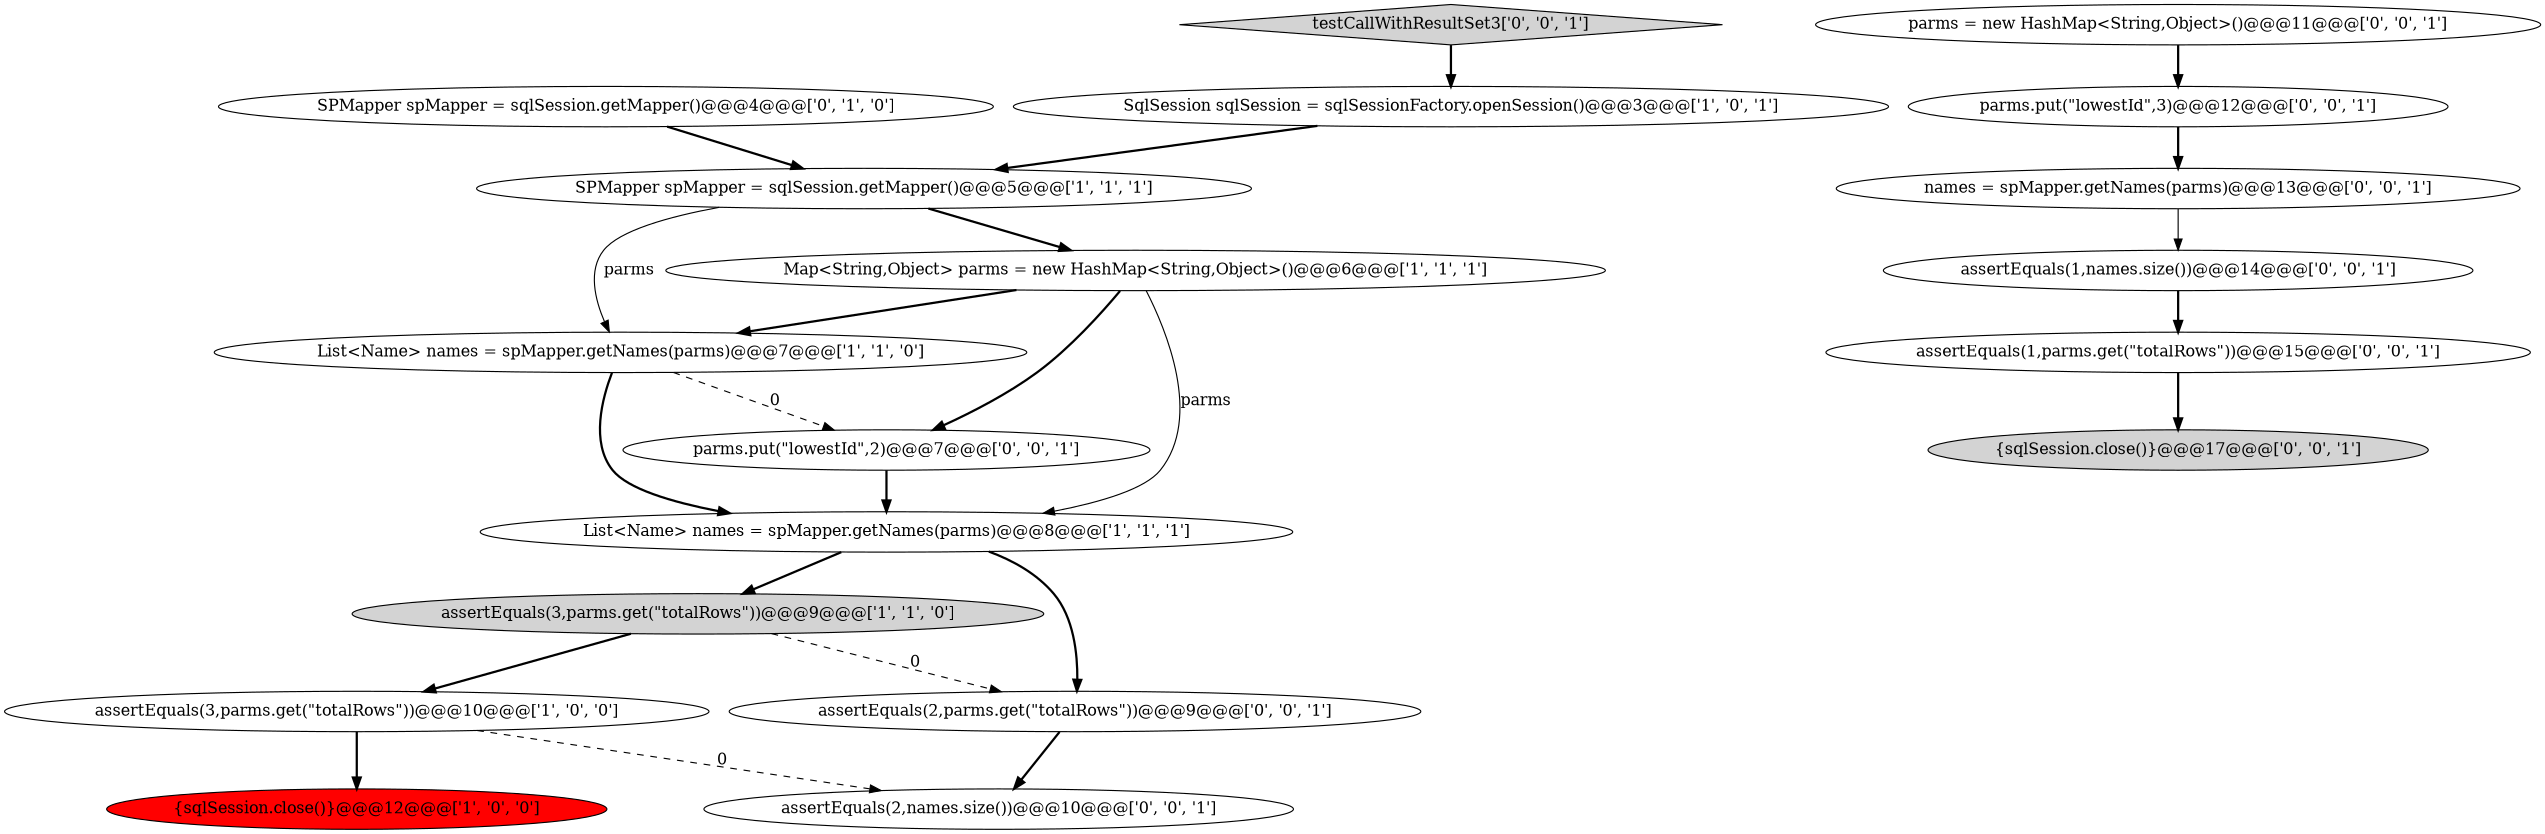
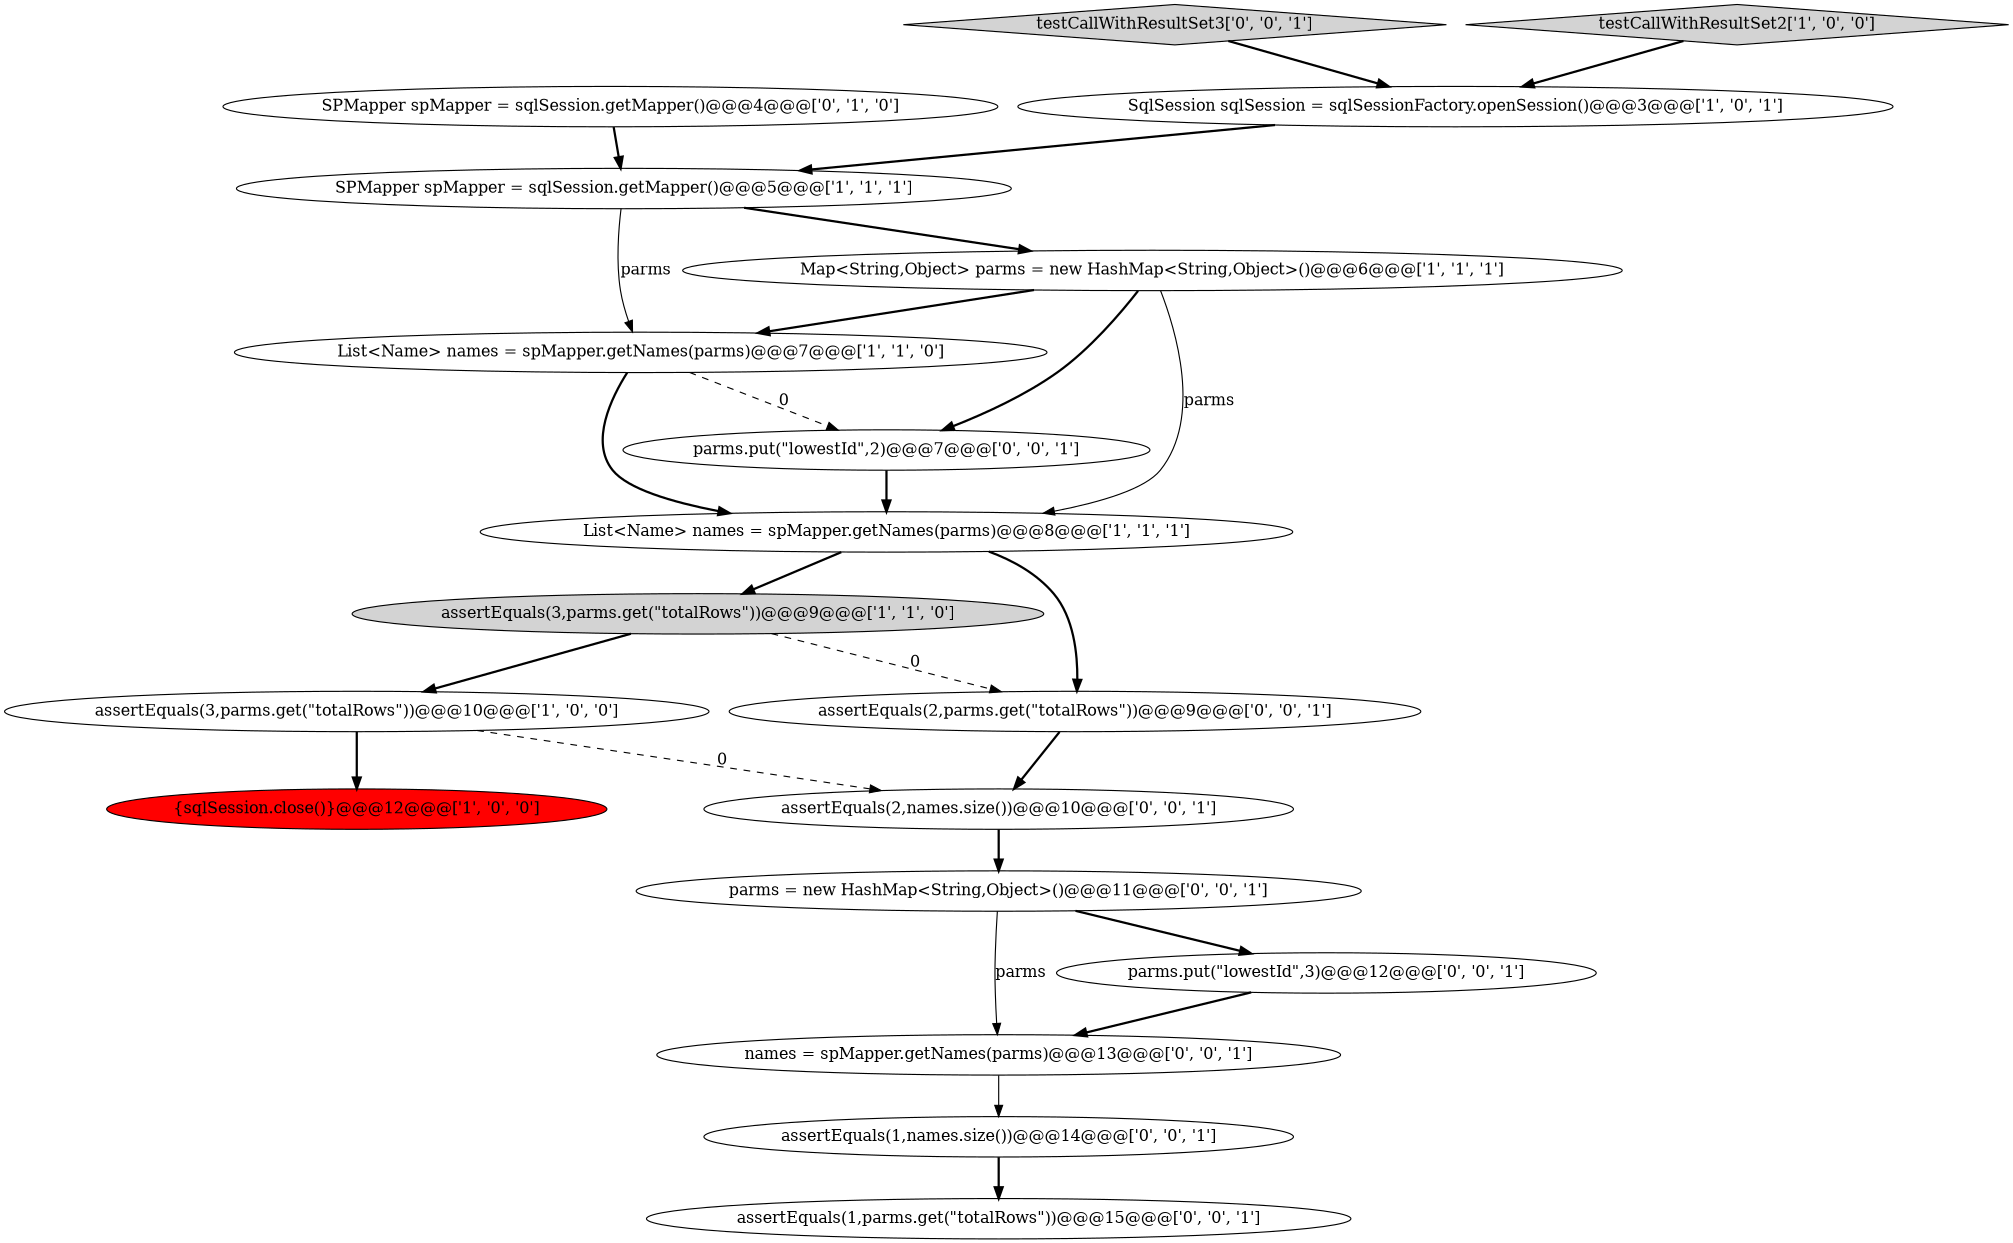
  digraph {
    node [fillcolor=white shape=ellipse style=filled]
    edge [style=bold]
    n1 [fillcolor=red label="{sqlSession.close()}@@@12@@@['1', '0', '0']"]
    n2 [label="assertEquals(3,parms.get(\"totalRows\"))@@@10@@@['1', '0', '0']"]
    n3 [label="assertEquals(2,names.size())@@@10@@@['0', '0', '1']"]
    n4 [label="parms = new HashMap<String,Object>()@@@11@@@['0', '0', '1']"]
    n5 [label="SPMapper spMapper = sqlSession.getMapper()@@@4@@@['0', '1', '0']"]
    n6 [label="SPMapper spMapper = sqlSession.getMapper()@@@5@@@['1', '1', '1']"]
    n7 [label="assertEquals(2,parms.get(\"totalRows\"))@@@9@@@['0', '0', '1']"]
    n8 [label="SqlSession sqlSession = sqlSessionFactory.openSession()@@@3@@@['1', '0', '1']"]
    n9 [label="List<Name> names = spMapper.getNames(parms)@@@7@@@['1', '1', '0']"]
    n10 [label="Map<String,Object> parms = new HashMap<String,Object>()@@@6@@@['1', '1', '1']"]
    n11 [fillcolor=lightgray label="testCallWithResultSet3['0', '0', '1']" shape=diamond]
    n12 [label="parms.put(\"lowestId\",3)@@@12@@@['0', '0', '1']"]
    n13 [label="names = spMapper.getNames(parms)@@@13@@@['0', '0', '1']"]
    n14 [label="assertEquals(1,names.size())@@@14@@@['0', '0', '1']"]
    n15 [label="parms.put(\"lowestId\",2)@@@7@@@['0', '0', '1']"]
    n16 [label="List<Name> names = spMapper.getNames(parms)@@@8@@@['1', '1', '1']"]
    n17 [fillcolor=lightgray label="assertEquals(3,parms.get(\"totalRows\"))@@@9@@@['1', '1', '0']"]
    n18 [label="assertEquals(1,parms.get(\"totalRows\"))@@@15@@@['0', '0', '1']"]
-   n19 [fillcolor=lightgray label="{sqlSession.close()}@@@17@@@['0', '0', '1']"]
+   n20 [fillcolor=lightgray label="testCallWithResultSet2['1', '0', '0']" shape=diamond]
    n2 -> n1
    n2 -> n3 [label=0 style=dashed]
+   n3 -> n4
    n4 -> n12
+   n4 -> n13 [label=parms style=solid]
    n5 -> n6
    n6 -> n9 [label=parms style=solid]
    n6 -> n10
    n7 -> n3
    n8 -> n6
    n9 -> n15 [label=0 style=dashed]
    n9 -> n16
    n10 -> n9
    n10 -> n15
    n10 -> n16 [label=parms style=solid]
    n11 -> n8
    n12 -> n13
    n13 -> n14 [style=solid]
    n14 -> n18
    n15 -> n16
    n16 -> n7
    n16 -> n17
    n17 -> n2
    n17 -> n7 [label=0 style=dashed]
-   n18 -> n19
+   n20 -> n8
  }
